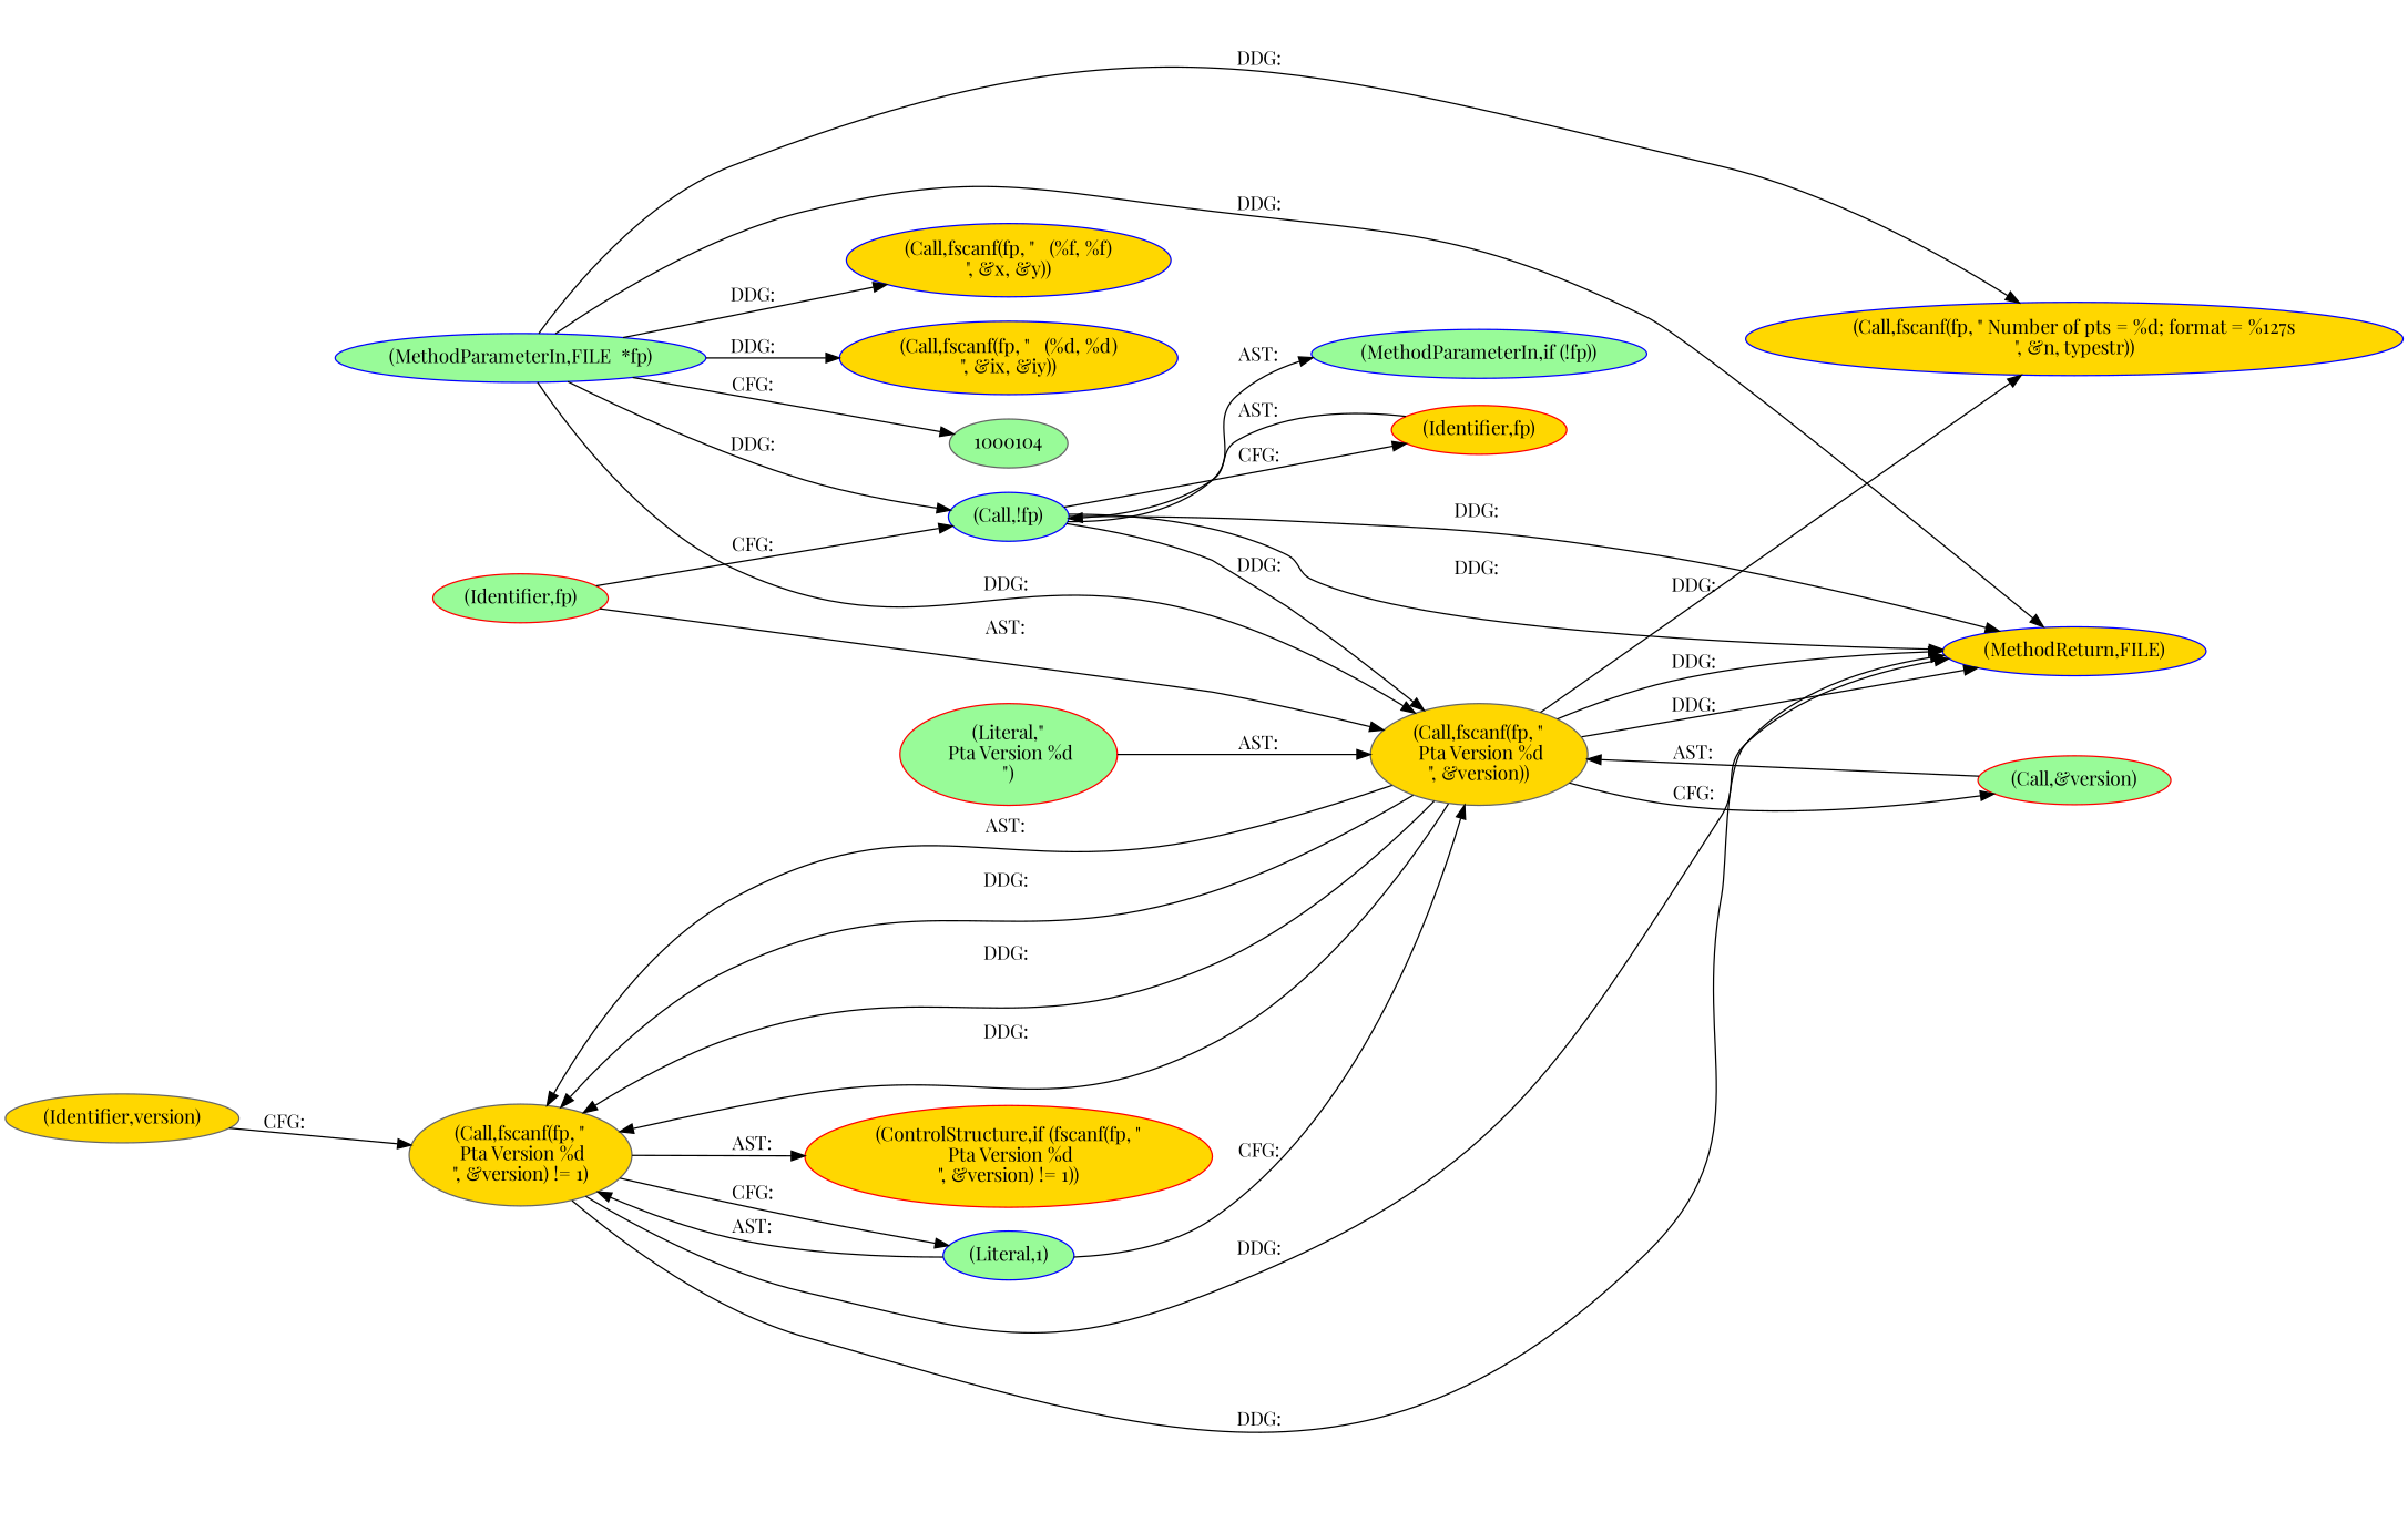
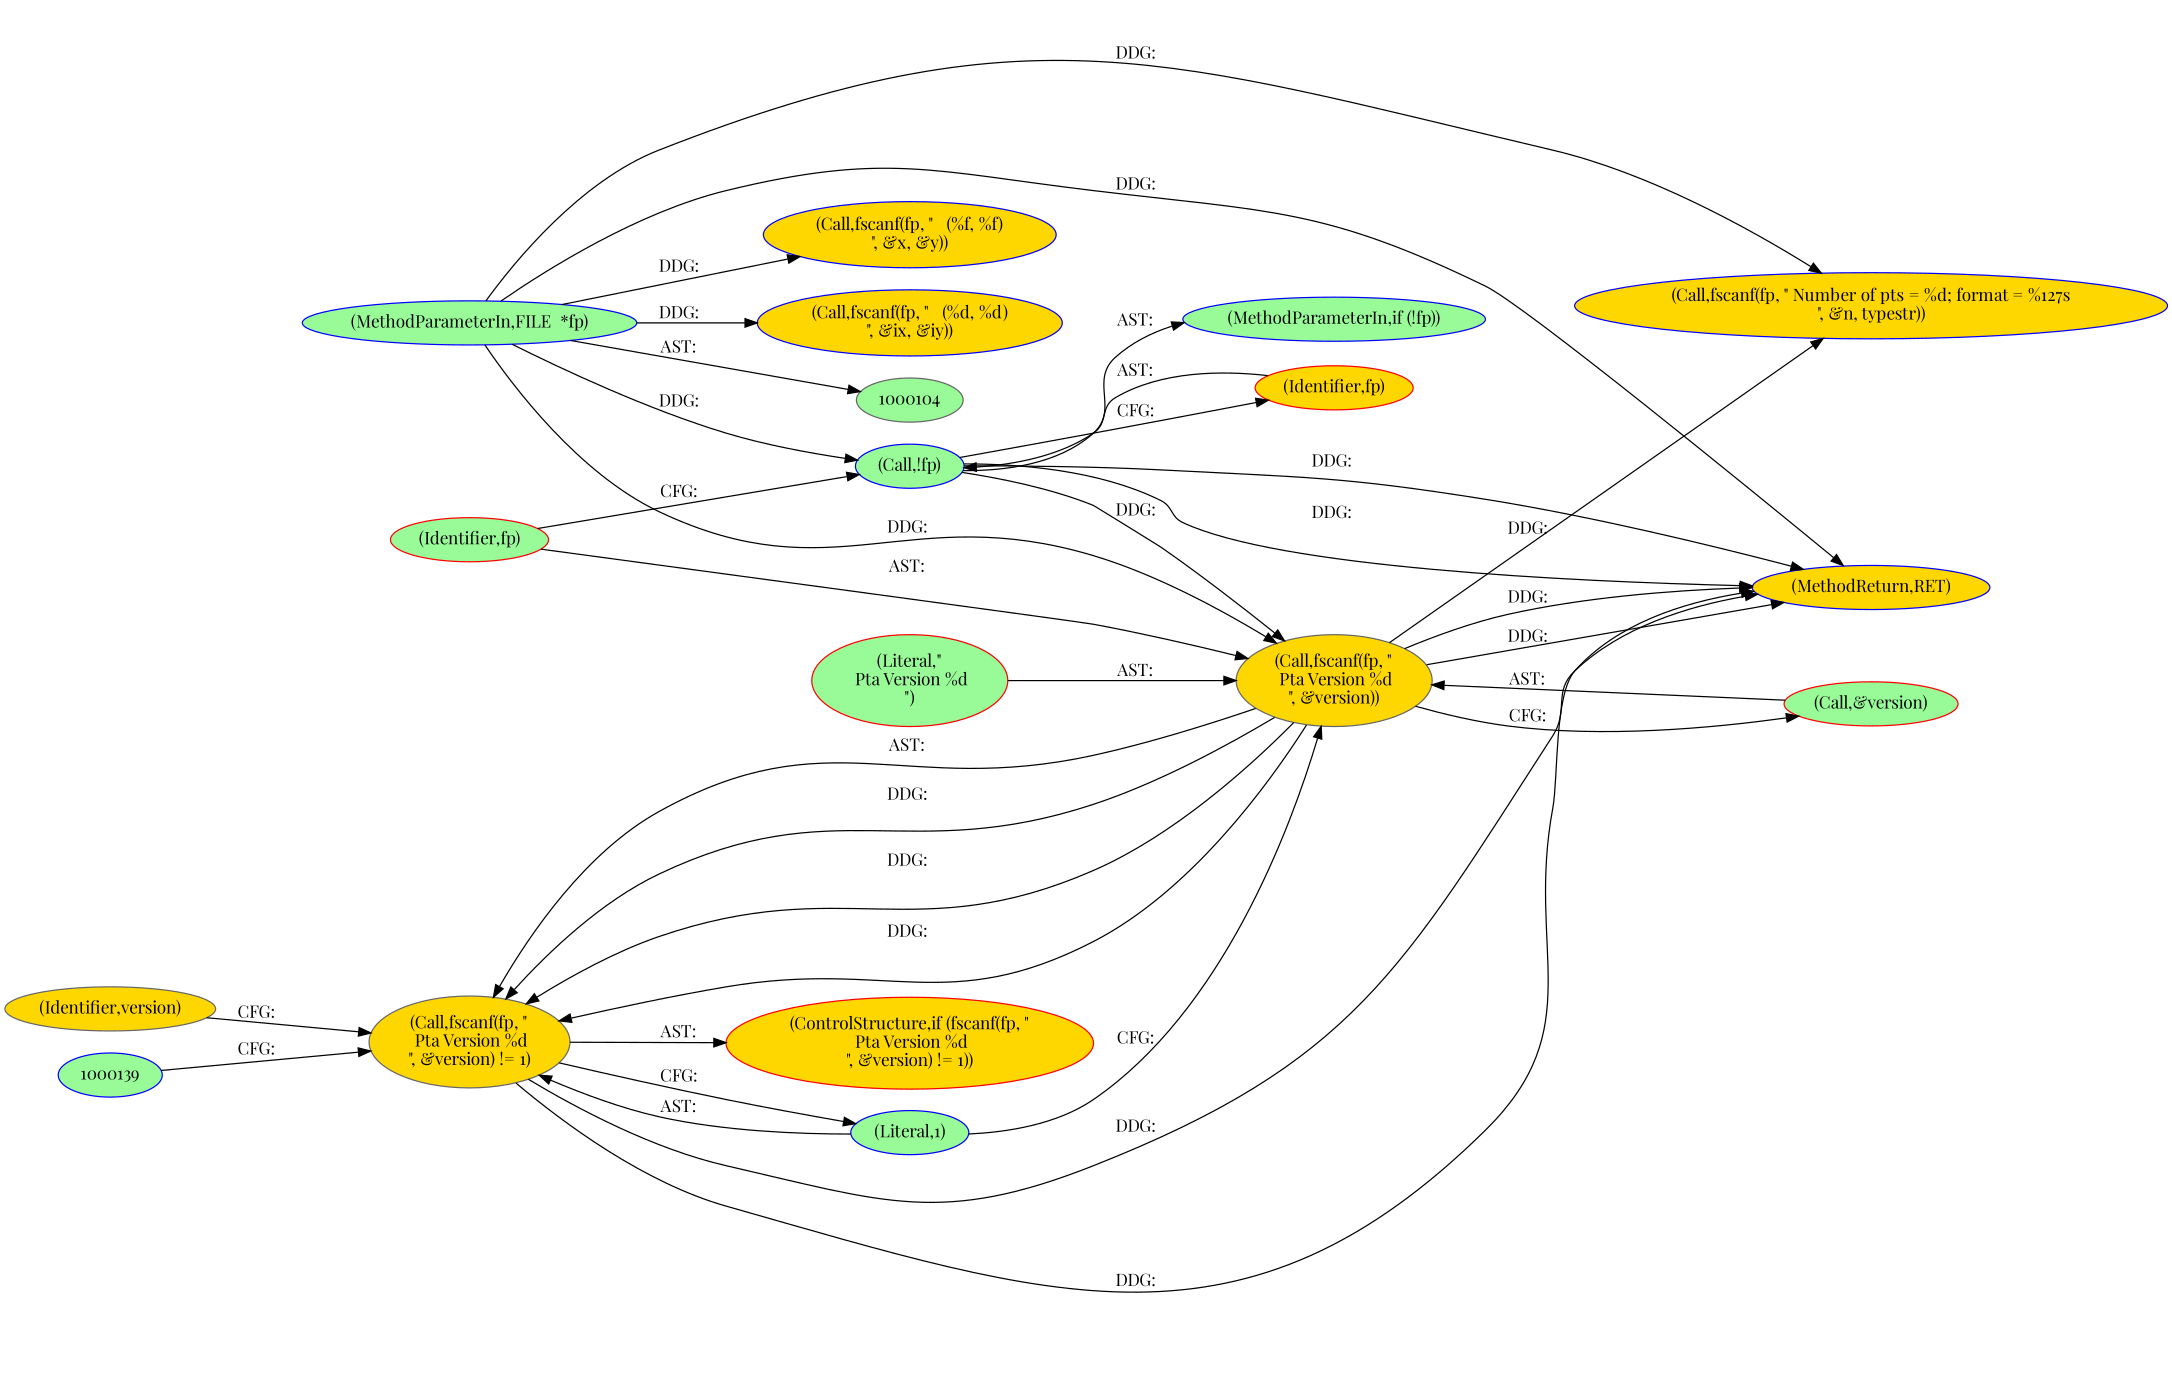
  digraph {
    fontname="Playfair Display"
    rankdir=LR
    node [color=blue fillcolor=gold fontname="Playfair Display" style=filled]
    edge [fontname="Playfair Display"]
    n1 [color=gray40 label="(Call,fscanf(fp, \"\n Pta Version %d\n\", &version) != 1)"]
    n2 [color=red label="(ControlStructure,if (fscanf(fp, \"\n Pta Version %d\n\", &version) != 1))"]
-   n3 [label="(MethodReturn,FILE)"]
+   n3 [label="(MethodReturn,RET)"]
    n4 [fillcolor=palegreen label="(Literal,1)"]
    n5 [color=gray40 label="(Call,fscanf(fp, \"\n Pta Version %d\n\", &version))"]
    n6 [color=red fillcolor=palegreen label="(Call,&version)"]
    n7 [label="(Call,fscanf(fp, \" Number of pts = %d; format = %127s\n\", &n, typestr))"]
    n8 [fillcolor=palegreen label="(Call,!fp)"]
    n9 [color=red label="(Identifier,fp)"]
    n10 [fillcolor=palegreen label="(MethodParameterIn,if (!fp))"]
    n11 [fillcolor=palegreen label="(MethodParameterIn,FILE  *fp)"]
    n12 [label="(Call,fscanf(fp, \"   (%f, %f)\n\", &x, &y))"]
    n13 [label="(Call,fscanf(fp, \"   (%d, %d)\n\", &ix, &iy))"]
    1000104 [color=gray40 fillcolor=palegreen]
    n15 [color=gray40 label="(Identifier,version)"]
    n16 [color=red fillcolor=palegreen label="(Literal,\"\n Pta Version %d\n\")"]
    n17 [color=red fillcolor=palegreen label="(Identifier,fp)"]
+   1000139 [fillcolor=palegreen]
    n1 -> n2 [label="AST: "]
    n1 -> n3 [label="DDG: "]
    n1 -> n3 [label="DDG: "]
    n1 -> n4 [label="CFG: "]
    n4 -> n1 [label="AST: "]
    n4 -> n5 [label="CFG: "]
    n5 -> n1 [label="AST: "]
    n5 -> n1 [label="DDG: "]
    n5 -> n1 [label="DDG: "]
    n5 -> n1 [label="DDG: "]
    n5 -> n3 [label="DDG: "]
    n5 -> n3 [label="DDG: "]
    n5 -> n6 [label="CFG: "]
    n5 -> n7 [label="DDG: "]
    n6 -> n5 [label="AST: "]
    n8 -> n3 [label="DDG: "]
    n8 -> n3 [label="DDG: "]
    n8 -> n5 [label="DDG: "]
    n8 -> n9 [label="CFG: "]
    n8 -> n10 [label="AST: "]
    n9 -> n8 [label="AST: "]
    n11 -> n3 [label="DDG: "]
    n11 -> n5 [label="DDG: "]
    n11 -> n7 [label="DDG: "]
    n11 -> n8 [label="DDG: "]
    n11 -> n12 [label="DDG: "]
    n11 -> n13 [label="DDG: "]
-   n11 -> 1000104 [label="CFG: "]
+   n11 -> 1000104 [label="AST: "]
    n15 -> n1 [label="CFG: "]
    n16 -> n5 [label="AST: "]
    n17 -> n5 [label="AST: "]
    n17 -> n8 [label="CFG: "]
+   1000139 -> n1 [label="CFG: "]
  }
